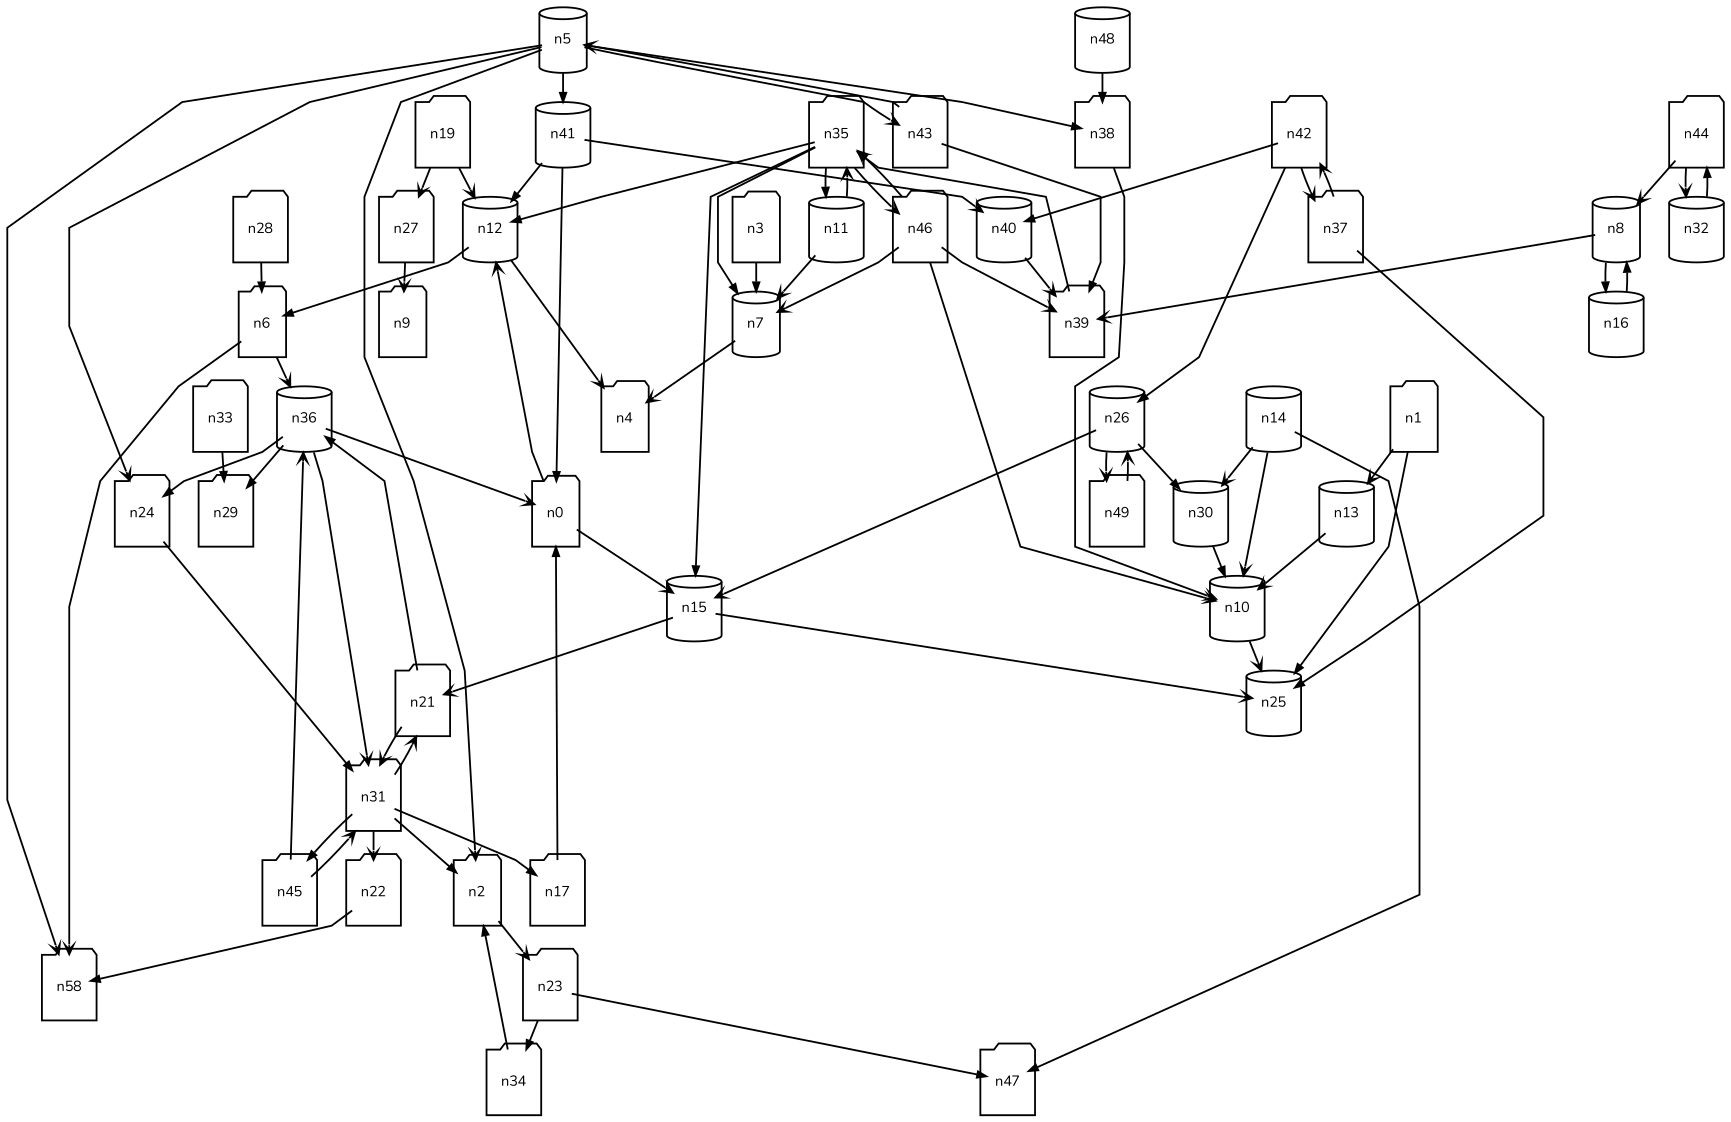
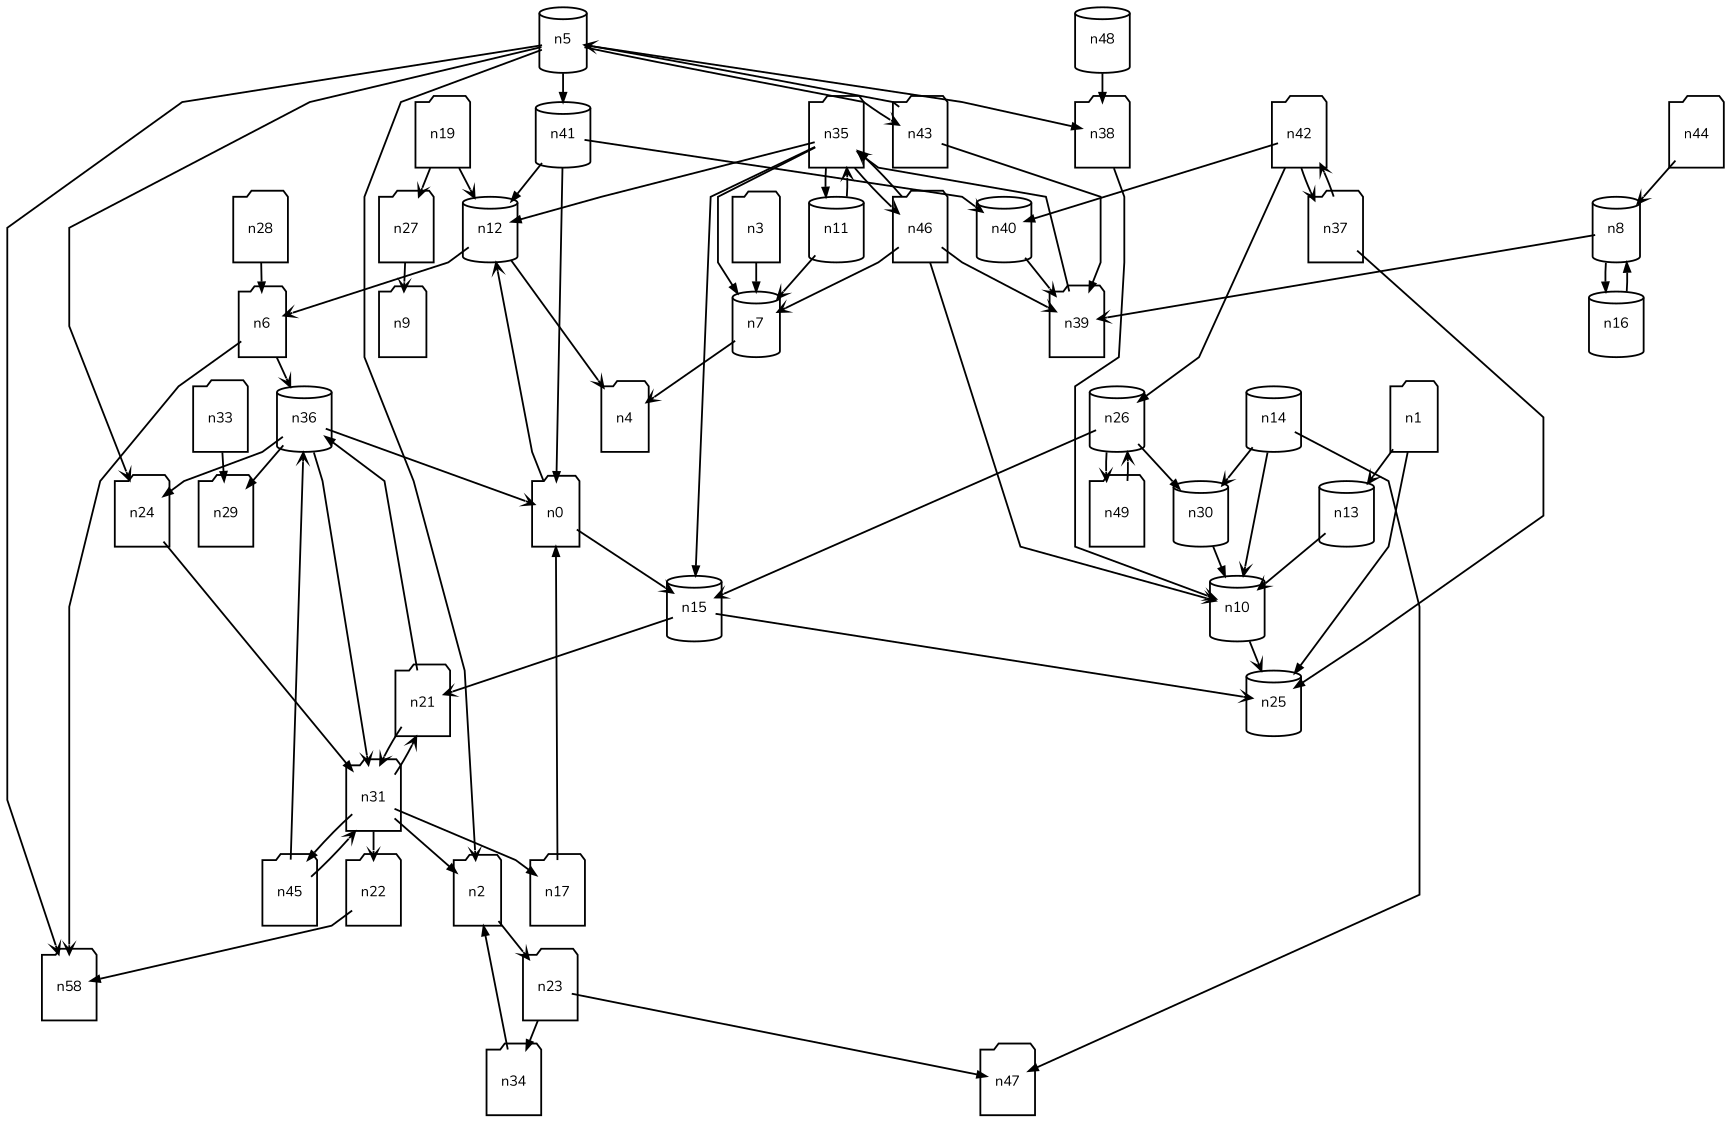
  digraph {
    fontname=Nunito
    fontsize=8
    nodesep=0.22
    nodesize=0.16
    ranksep=0.22
    splines=polyline
    node [fixedsize=shape fontname=Nunito fontsize=8 shape=folder]
    edge [arrowhead=vee arrowsize=0.5 fontname=Nunito]
    n12 [shape=cylinder width=0.32]
    n4 [width=0.32]
    n6 [width=0.32]
    n18 [label=n58 width=0.32]
    n36 [shape=cylinder width=0.32]
    n0 [width=0.32]
    n31 [width=0.32]
    n24 [width=0.32]
    n29 [width=0.32]
    n15 [shape=cylinder width=0.32]
    n25 [shape=cylinder width=0.32]
    n21 [width=0.32]
    n2 [width=0.32]
    n17 [width=0.32]
    n22 [width=0.32]
    n45 [width=0.32]
    n13 [shape=cylinder width=0.32]
    n10 [shape=cylinder width=0.32]
    n1 [width=0.32]
    n7 [shape=cylinder width=0.32]
    n3 [width=0.32]
    n23 [width=0.32]
    n47 [width=0.32]
    n34 [width=0.32]
    n5 [shape=cylinder width=0.32]
    n38 [width=0.32]
    n41 [shape=cylinder width=0.32]
    n43 [width=0.32]
    n40 [shape=cylinder width=0.32]
    n39 [width=0.32]
    n35 [width=0.32]
    n11 [shape=cylinder width=0.32]
    n46 [width=0.32]
    n8 [shape=cylinder width=0.32]
    n16 [shape=cylinder width=0.32]
    n30 [shape=cylinder width=0.32]
    n14 [shape=cylinder width=0.32]
    n19 [width=0.32]
    n27 [width=0.32]
    n9 [width=0.32]
    n26 [shape=cylinder width=0.32]
    n49 [width=0.32]
    n28 [width=0.32]
    n33 [width=0.32]
    n37 [width=0.32]
    n42 [width=0.32]
    n44 [width=0.32]
-   n32 [shape=cylinder width=0.32]
    n48 [shape=cylinder width=0.32]
    n12 -> n4
-   n12 -> n6 [arrowhead=normal]
+   n12 -> n6
    n6 -> n18
    n6 -> n36
    n36 -> n0
    n36 -> n31
    n36 -> n24 [arrowhead=normal]
    n36 -> n29 [arrowhead=normal]
    n0 -> n12
    n0 -> n15
    n31 -> n21
    n31 -> n2 [arrowhead=normal]
    n31 -> n17 [arrowhead=normal]
    n31 -> n22
    n31 -> n45 [arrowhead=normal]
    n24 -> n31 [arrowhead=normal]
    n15 -> n25
    n15 -> n21
    n21 -> n36 [arrowhead=normal]
    n21 -> n31
    n2 -> n23
    n17 -> n0 [arrowhead=normal]
    n22 -> n18 [arrowhead=normal]
    n45 -> n36
    n45 -> n31
    n13 -> n10
    n10 -> n25
    n1 -> n25 [arrowhead=normal]
    n1 -> n13
    n7 -> n4
    n3 -> n7 [arrowhead=normal]
    n23 -> n47 [arrowhead=normal]
    n23 -> n34 [arrowhead=normal]
    n34 -> n2 [arrowhead=normal]
    n5 -> n18
    n5 -> n24
    n5 -> n2
    n5 -> n38 [arrowhead=normal]
    n5 -> n41 [arrowhead=normal]
    n5 -> n43
    n38 -> n10
    n41 -> n12 [arrowhead=normal]
    n41 -> n0 [arrowhead=normal]
    n41 -> n40
    n43 -> n5
    n43 -> n39 [arrowhead=normal]
    n40 -> n39
    n39 -> n35 [arrowhead=normal]
    n35 -> n12 [arrowhead=normal]
    n35 -> n15 [arrowhead=normal]
    n35 -> n7 [arrowhead=normal]
    n35 -> n11 [arrowhead=normal]
    n35 -> n46
    n11 -> n7
    n11 -> n35
    n46 -> n10
    n46 -> n7
    n46 -> n39
    n46 -> n35
    n8 -> n39
    n8 -> n16 [arrowhead=normal]
    n16 -> n8 [arrowhead=normal]
    n30 -> n10 [arrowhead=normal]
    n14 -> n10
    n14 -> n47 [arrowhead=normal]
    n14 -> n30
    n19 -> n12
    n19 -> n27
    n27 -> n9
    n26 -> n15
    n26 -> n30 [arrowhead=normal]
    n26 -> n49
    n49 -> n26
    n28 -> n6 [arrowhead=normal]
    n33 -> n29 [arrowhead=normal]
    n37 -> n25 [arrowhead=normal]
    n37 -> n42
    n42 -> n40 [arrowhead=normal]
    n42 -> n26 [arrowhead=normal]
    n42 -> n37
    n44 -> n8
-   n44 -> n32
-   n32 -> n44 [arrowhead=normal]
    n48 -> n38 [arrowhead=normal]
  }
